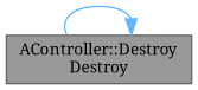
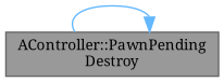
  digraph {
    rankdir=LR
    fontname="Noto Serif"
-   n1 [color=gray40 fillcolor=grey60 fontcolor=black fontname="Noto Serif" fontsize=10 height=0.2 label="AController::Destroy\lDestroy" shape=box style=filled width=0.4]
+   n1 [color=gray40 fillcolor=grey60 fontcolor=black fontname="Noto Serif" fontsize=10 height=0.2 label="AController::PawnPending\lDestroy" shape=box style=filled width=0.4]
    n1 -> n1 [color=steelblue1 fontname="Noto Serif" fontsize=10 labelfontname=Helvetica labelfontsize=10 style=solid]
  }
